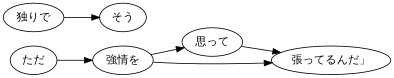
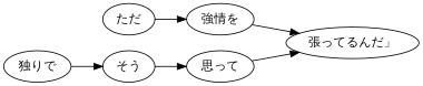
  digraph {
    fontname="Courier Prime"
    rankdir=LR
    node [fontname="Courier Prime"]
    edge [fontname="Courier Prime"]
    n1 [label="ただ"]
    n2 [label="強情を"]
    n3 [label="思って"]
    n4 [label="張ってるんだ」"]
    n5 [label="そう"]
    n6 [label="独りで"]
    n1 -> n2
    n2 -> n4
    n3 -> n4
-   n2 -> n3
+   n5 -> n3
    n6 -> n5
  }
